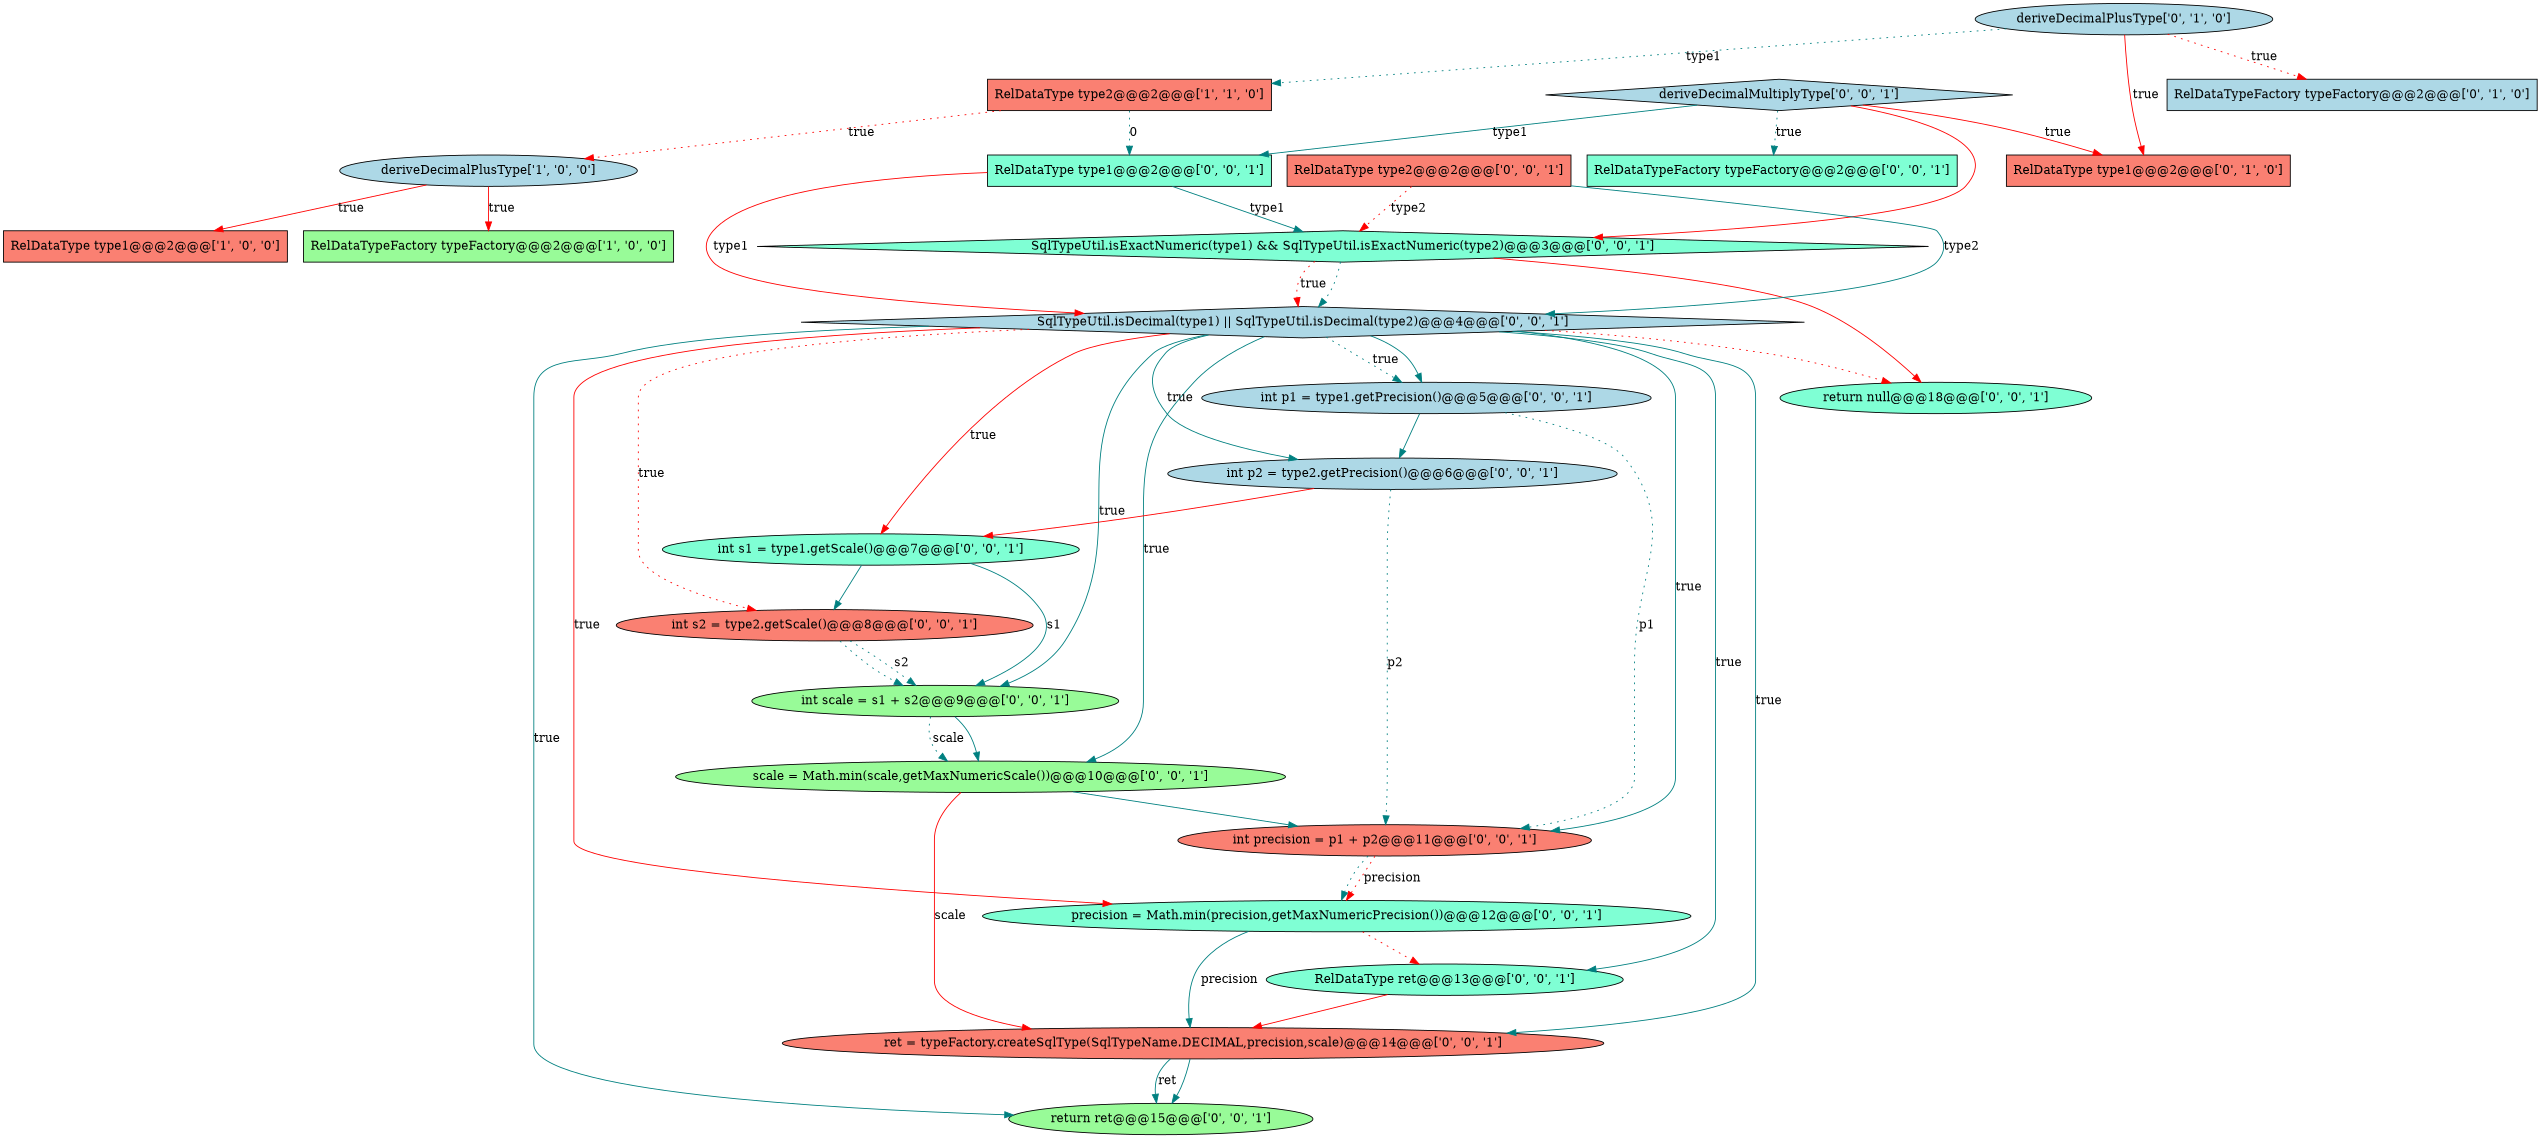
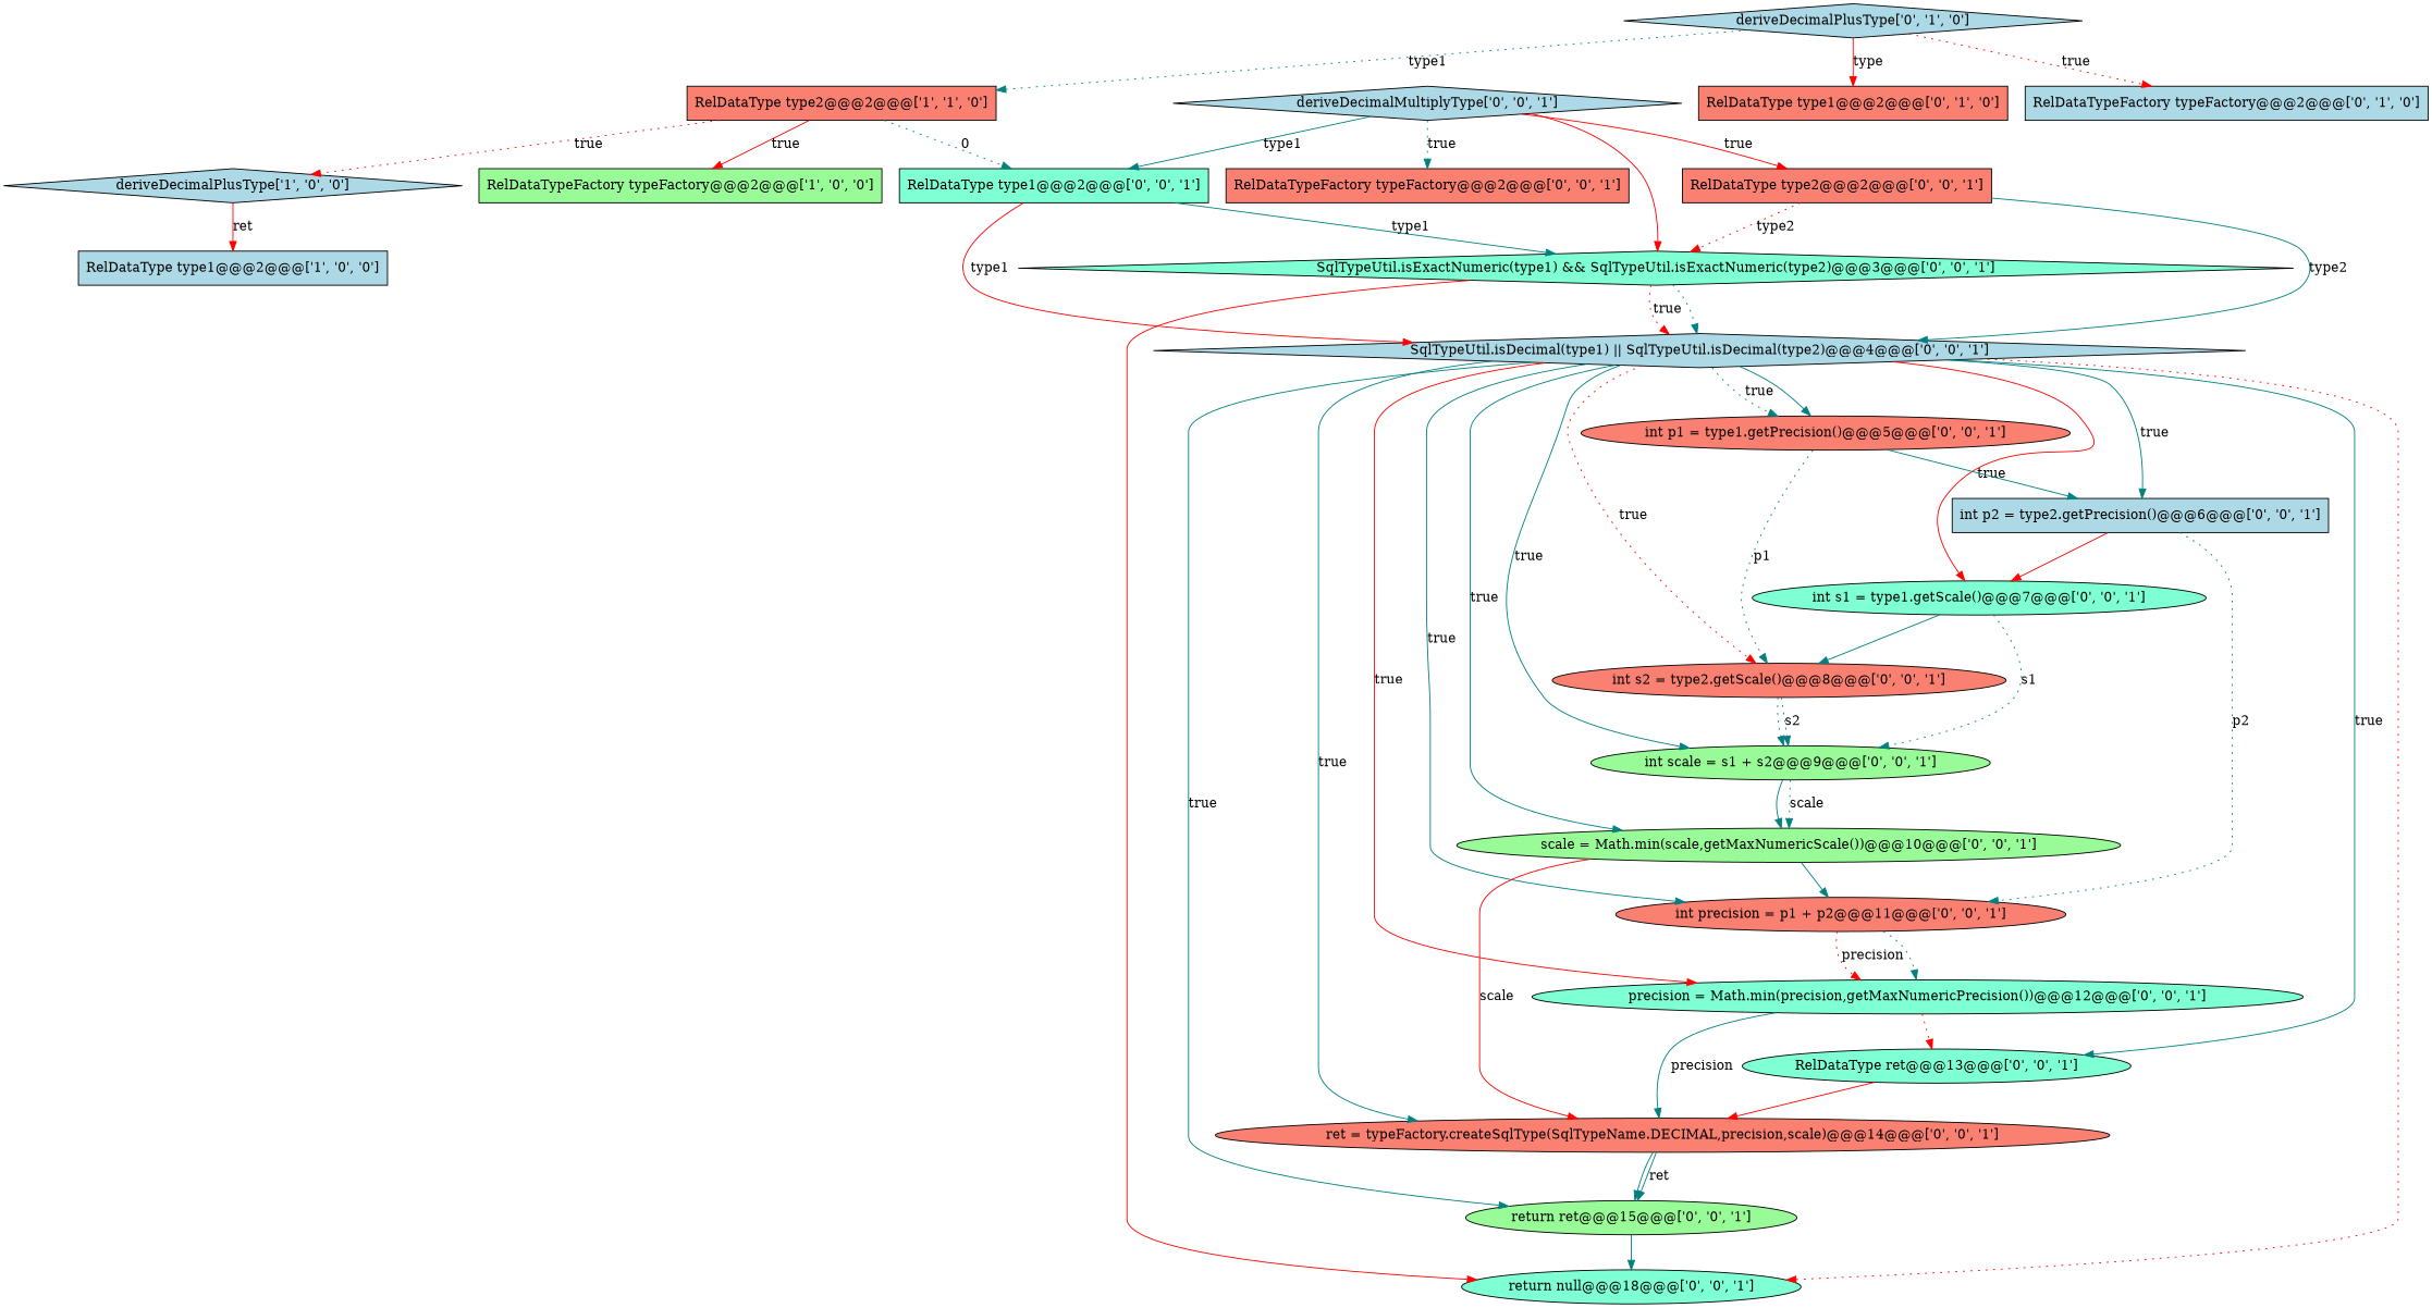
  digraph {
    node [fillcolor=aquamarine shape=ellipse style=filled]
    edge [color=teal style=solid]
    n1 [label="SqlTypeUtil.isExactNumeric(type1) && SqlTypeUtil.isExactNumeric(type2)@@@3@@@['0', '0', '1']" shape=diamond]
    n2 [label="return null@@@18@@@['0', '0', '1']"]
    n3 [fillcolor=lightblue label="SqlTypeUtil.isDecimal(type1) || SqlTypeUtil.isDecimal(type2)@@@4@@@['0', '0', '1']" shape=diamond]
    n4 [fillcolor=salmon label="int precision = p1 + p2@@@11@@@['0', '0', '1']"]
    n5 [label="precision = Math.min(precision,getMaxNumericPrecision())@@@12@@@['0', '0', '1']"]
    n6 [label="RelDataType ret@@@13@@@['0', '0', '1']"]
    n7 [fillcolor=salmon label="ret = typeFactory.createSqlType(SqlTypeName.DECIMAL,precision,scale)@@@14@@@['0', '0', '1']"]
    n8 [fillcolor=palegreen label="return ret@@@15@@@['0', '0', '1']"]
    n9 [fillcolor=palegreen label="scale = Math.min(scale,getMaxNumericScale())@@@10@@@['0', '0', '1']"]
-   n10 [fillcolor=lightblue label="int p1 = type1.getPrecision()@@@5@@@['0', '0', '1']"]
-   n11 [fillcolor=lightblue label="int p2 = type2.getPrecision()@@@6@@@['0', '0', '1']"]
+   n10 [fillcolor=salmon label="int p1 = type1.getPrecision()@@@5@@@['0', '0', '1']"]
+   n11 [fillcolor=lightblue label="int p2 = type2.getPrecision()@@@6@@@['0', '0', '1']" shape=box]
    n12 [fillcolor=salmon label="int s2 = type2.getScale()@@@8@@@['0', '0', '1']"]
    n13 [fillcolor=palegreen label="int scale = s1 + s2@@@9@@@['0', '0', '1']"]
    n14 [label="int s1 = type1.getScale()@@@7@@@['0', '0', '1']"]
    n15 [fillcolor=salmon label="RelDataType type2@@@2@@@['1', '1', '0']" shape=box]
    n16 [label="RelDataType type1@@@2@@@['0', '0', '1']" shape=box]
-   n17 [fillcolor=lightblue label="deriveDecimalPlusType['1', '0', '0']"]
-   n18 [fillcolor=salmon label="RelDataType type1@@@2@@@['1', '0', '0']" shape=box]
+   n17 [fillcolor=lightblue label="deriveDecimalPlusType['1', '0', '0']" shape=diamond]
+   n18 [fillcolor=lightblue label="RelDataType type1@@@2@@@['1', '0', '0']" shape=box]
    n19 [fillcolor=salmon label="RelDataType type1@@@2@@@['0', '1', '0']" shape=box]
    n20 [fillcolor=lightblue label="RelDataTypeFactory typeFactory@@@2@@@['0', '1', '0']" shape=box]
    n21 [fillcolor=lightblue label="deriveDecimalMultiplyType['0', '0', '1']" shape=diamond]
-   n22 [label="RelDataTypeFactory typeFactory@@@2@@@['0', '0', '1']" shape=box]
+   n22 [fillcolor=salmon label="RelDataTypeFactory typeFactory@@@2@@@['0', '0', '1']" shape=box]
    n23 [fillcolor=salmon label="RelDataType type2@@@2@@@['0', '0', '1']" shape=box]
-   n24 [fillcolor=lightblue label="deriveDecimalPlusType['0', '1', '0']"]
+   n24 [fillcolor=lightblue label="deriveDecimalPlusType['0', '1', '0']" shape=diamond]
    n25 [fillcolor=palegreen label="RelDataTypeFactory typeFactory@@@2@@@['1', '0', '0']" shape=box]
    n1 -> n2 [color=red]
    n1 -> n3 [style=dotted]
    n1 -> n3 [color=red label=true style=dotted]
    n3 -> n2 [color=red style=dotted]
    n3 -> n4 [label=true]
    n3 -> n5 [color=red label=true]
    n3 -> n6 [label=true]
    n3 -> n7 [label=true]
    n3 -> n8 [label=true]
    n3 -> n9 [label=true]
    n3 -> n10 [label=true style=dotted]
    n3 -> n10
    n3 -> n11 [label=true]
    n3 -> n12 [color=red label=true style=dotted]
    n3 -> n13 [label=true]
    n3 -> n14 [color=red label=true]
    n4 -> n5 [color=red label=precision style=dotted]
    n4 -> n5 [style=dotted]
    n5 -> n6 [color=red style=dotted]
    n5 -> n7 [label=precision]
    n6 -> n7 [color=red]
    n7 -> n8
    n7 -> n8 [label=ret]
+   n8 -> n2
    n9 -> n4
    n9 -> n7 [color=red label=scale]
-   n10 -> n4 [label=p1 style=dotted]
+   n10 -> n12 [label=p1 style=dotted]
    n10 -> n11
    n11 -> n4 [label=p2 style=dotted]
    n11 -> n14 [color=red]
    n12 -> n13 [style=dotted]
    n12 -> n13 [label=s2 style=dotted]
    n13 -> n9
    n13 -> n9 [label=scale style=dotted]
    n14 -> n12
-   n14 -> n13 [label=s1]
+   n14 -> n13 [label=s1 style=dotted]
    n15 -> n16 [label=0 style=dotted]
    n15 -> n17 [color=red label=true style=dotted]
    n16 -> n1 [label=type1]
    n16 -> n3 [color=red label=type1]
-   n17 -> n18 [color=red label=true]
-   n17 -> n25 [color=red label=true]
+   n17 -> n18 [color=red label=ret]
+   n15 -> n25 [color=red label=true]
    n21 -> n1 [color=red]
    n21 -> n16 [label=type1]
    n21 -> n22 [label=true style=dotted]
-   n21 -> n19 [color=red label=true]
+   n21 -> n23 [color=red label=true]
    n23 -> n1 [color=red label=type2 style=dotted]
    n23 -> n3 [label=type2]
    n24 -> n15 [label=type1 style=dotted]
-   n24 -> n19 [color=red label=true]
+   n24 -> n19 [color=red label=type]
    n24 -> n20 [color=red label=true style=dotted]
  }
